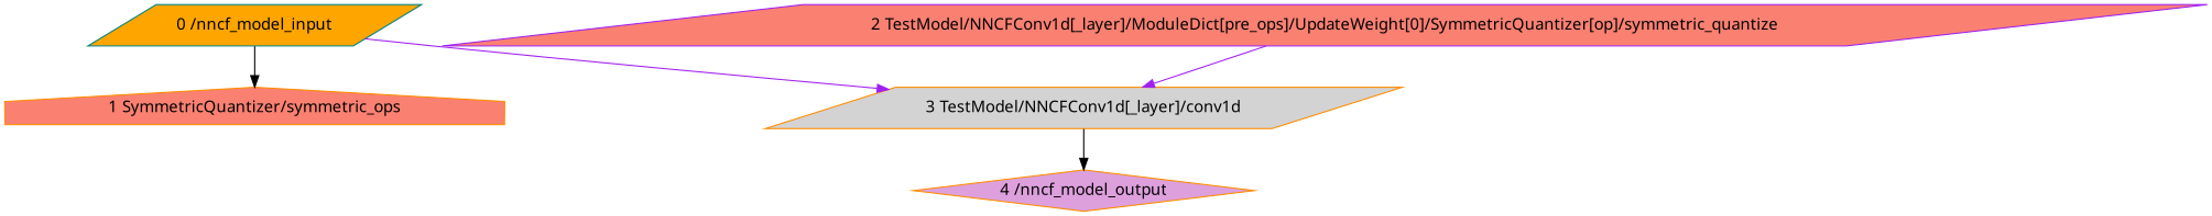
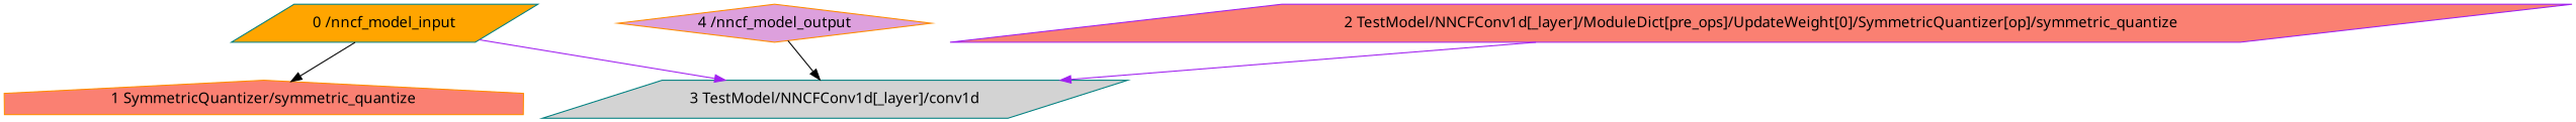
  strict digraph {
    fontname="Noto Sans"
    node [color=teal fillcolor=salmon fontname="Noto Sans" shape=parallelogram style=filled type=symmetric_quantize]
    edge [color=black fontname="Noto Sans"]
    "0 /nncf_model_input" [fillcolor=orange type=nncf_model_input]
-   "1 SymmetricQuantizer/symmetric_quantize" [color=darkorange scope=SymmetricQuantizer shape=house label="1 SymmetricQuantizer/symmetric_ops"]
-   "3 TestModel/NNCFConv1d[_layer]/conv1d" [color=darkorange fillcolor=lightgrey scope="TestModel/NNCFConv1d[_layer]" type=conv1d]
+   "1 SymmetricQuantizer/symmetric_quantize" [color=darkorange scope=SymmetricQuantizer shape=house]
+   "3 TestModel/NNCFConv1d[_layer]/conv1d" [fillcolor=lightgrey scope="TestModel/NNCFConv1d[_layer]" type=conv1d]
    "4 /nncf_model_output" [color=darkorange fillcolor=plum shape=diamond type=nncf_model_output]
    "2 TestModel/NNCFConv1d[_layer]/ModuleDict[pre_ops]/UpdateWeight[0]/SymmetricQuantizer[op]/symmetric_quantize" [color=purple scope="TestModel/NNCFConv1d[_layer]/ModuleDict[pre_ops]/UpdateWeight[0]/SymmetricQuantizer[op]"]
    "0 /nncf_model_input" -> "1 SymmetricQuantizer/symmetric_quantize"
    "0 /nncf_model_input" -> "3 TestModel/NNCFConv1d[_layer]/conv1d" [color=purple]
-   "3 TestModel/NNCFConv1d[_layer]/conv1d" -> "4 /nncf_model_output"
+   "4 /nncf_model_output" -> "3 TestModel/NNCFConv1d[_layer]/conv1d"
    "2 TestModel/NNCFConv1d[_layer]/ModuleDict[pre_ops]/UpdateWeight[0]/SymmetricQuantizer[op]/symmetric_quantize" -> "3 TestModel/NNCFConv1d[_layer]/conv1d" [color=purple]
  }
